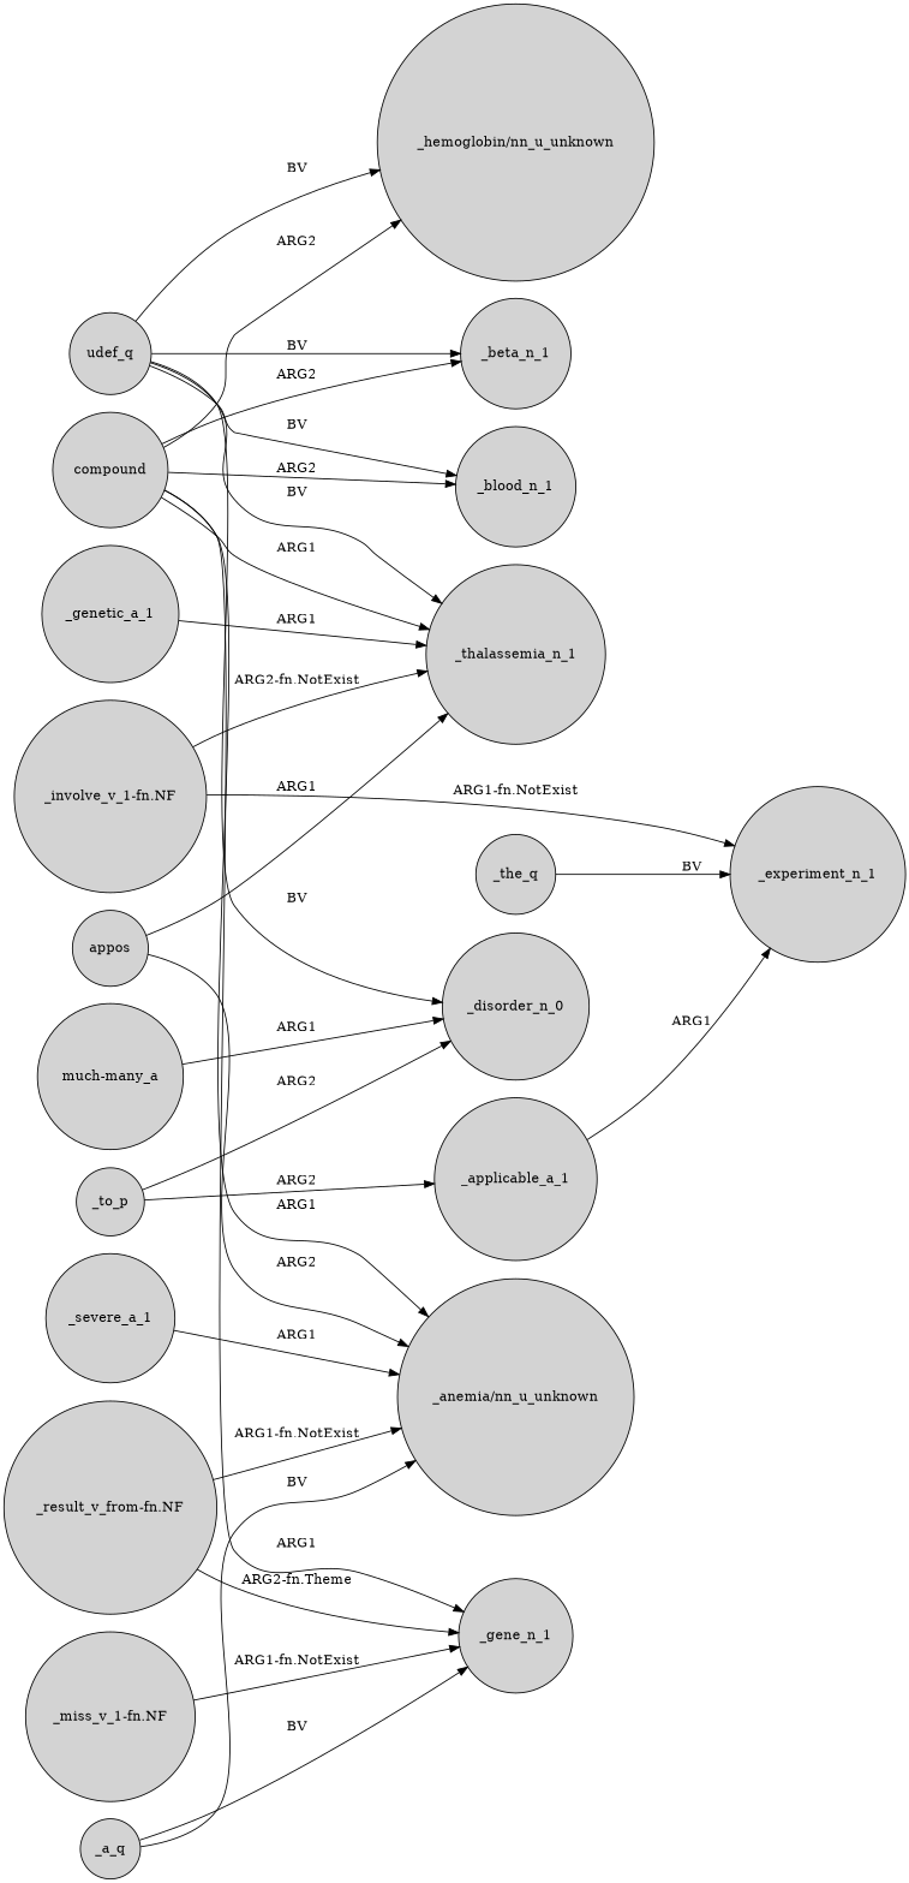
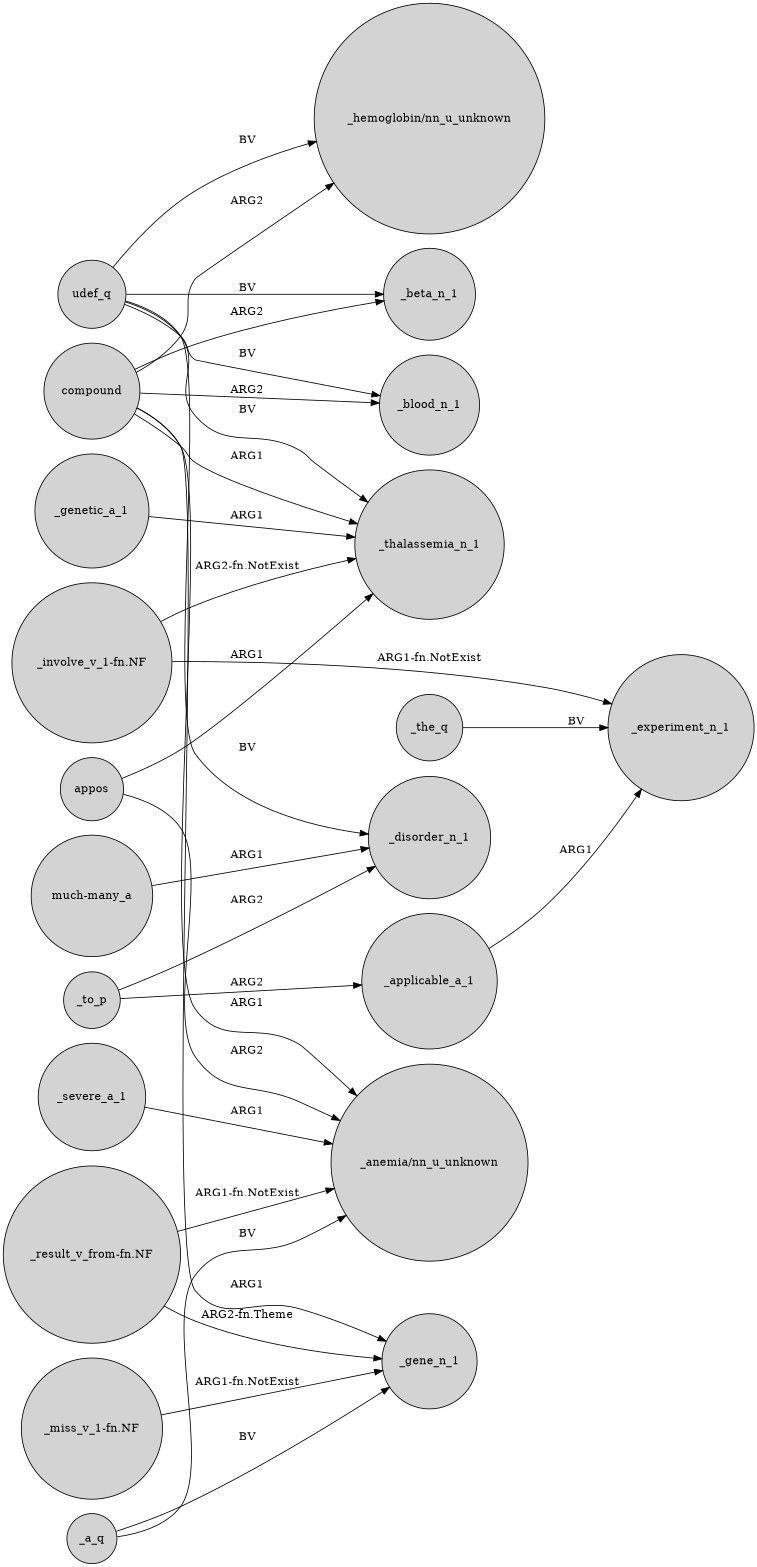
  digraph {
    rankdir=LR
    node [shape=circle style=filled]
    compound
    "_hemoglobin/nn_u_unknown"
    "_anemia/nn_u_unknown"
    _gene_n_1
    _blood_n_1
    _beta_n_1
    _thalassemia_n_1
    "much-many_a"
-   _disorder_n_1 [label=_disorder_n_0]
+   _disorder_n_1
    _a_q
    "_involve_v_1-fn.NF"
    _experiment_n_1
    appos
    udef_q
    "_miss_v_1-fn.NF"
    _the_q
    _applicable_a_1
    "_result_v_from-fn.NF"
    _severe_a_1
    _to_p
    _genetic_a_1
    compound -> "_hemoglobin/nn_u_unknown" [label=ARG2]
    compound -> "_anemia/nn_u_unknown" [label=ARG1]
    compound -> _gene_n_1 [label=ARG1]
    compound -> _blood_n_1 [label=ARG2]
    compound -> _beta_n_1 [label=ARG2]
    compound -> _thalassemia_n_1 [label=ARG1]
    "much-many_a" -> _disorder_n_1 [label=ARG1]
    _a_q -> "_anemia/nn_u_unknown" [label=BV]
    _a_q -> _gene_n_1 [label=BV]
    "_involve_v_1-fn.NF" -> _thalassemia_n_1 [label="ARG2-fn.NotExist"]
    "_involve_v_1-fn.NF" -> _experiment_n_1 [label="ARG1-fn.NotExist"]
    appos -> "_anemia/nn_u_unknown" [label=ARG2]
    appos -> _thalassemia_n_1 [label=ARG1]
    udef_q -> "_hemoglobin/nn_u_unknown" [label=BV]
    udef_q -> _blood_n_1 [label=BV]
    udef_q -> _beta_n_1 [label=BV]
    udef_q -> _thalassemia_n_1 [label=BV]
    udef_q -> _disorder_n_1 [label=BV]
    "_miss_v_1-fn.NF" -> _gene_n_1 [label="ARG1-fn.NotExist"]
    _the_q -> _experiment_n_1 [label=BV]
    _applicable_a_1 -> _experiment_n_1 [label=ARG1]
    "_result_v_from-fn.NF" -> "_anemia/nn_u_unknown" [label="ARG1-fn.NotExist"]
    "_result_v_from-fn.NF" -> _gene_n_1 [label="ARG2-fn.Theme"]
    _severe_a_1 -> "_anemia/nn_u_unknown" [label=ARG1]
    _to_p -> _disorder_n_1 [label=ARG2]
    _to_p -> _applicable_a_1 [label=ARG2]
    _genetic_a_1 -> _thalassemia_n_1 [label=ARG1]
  }
